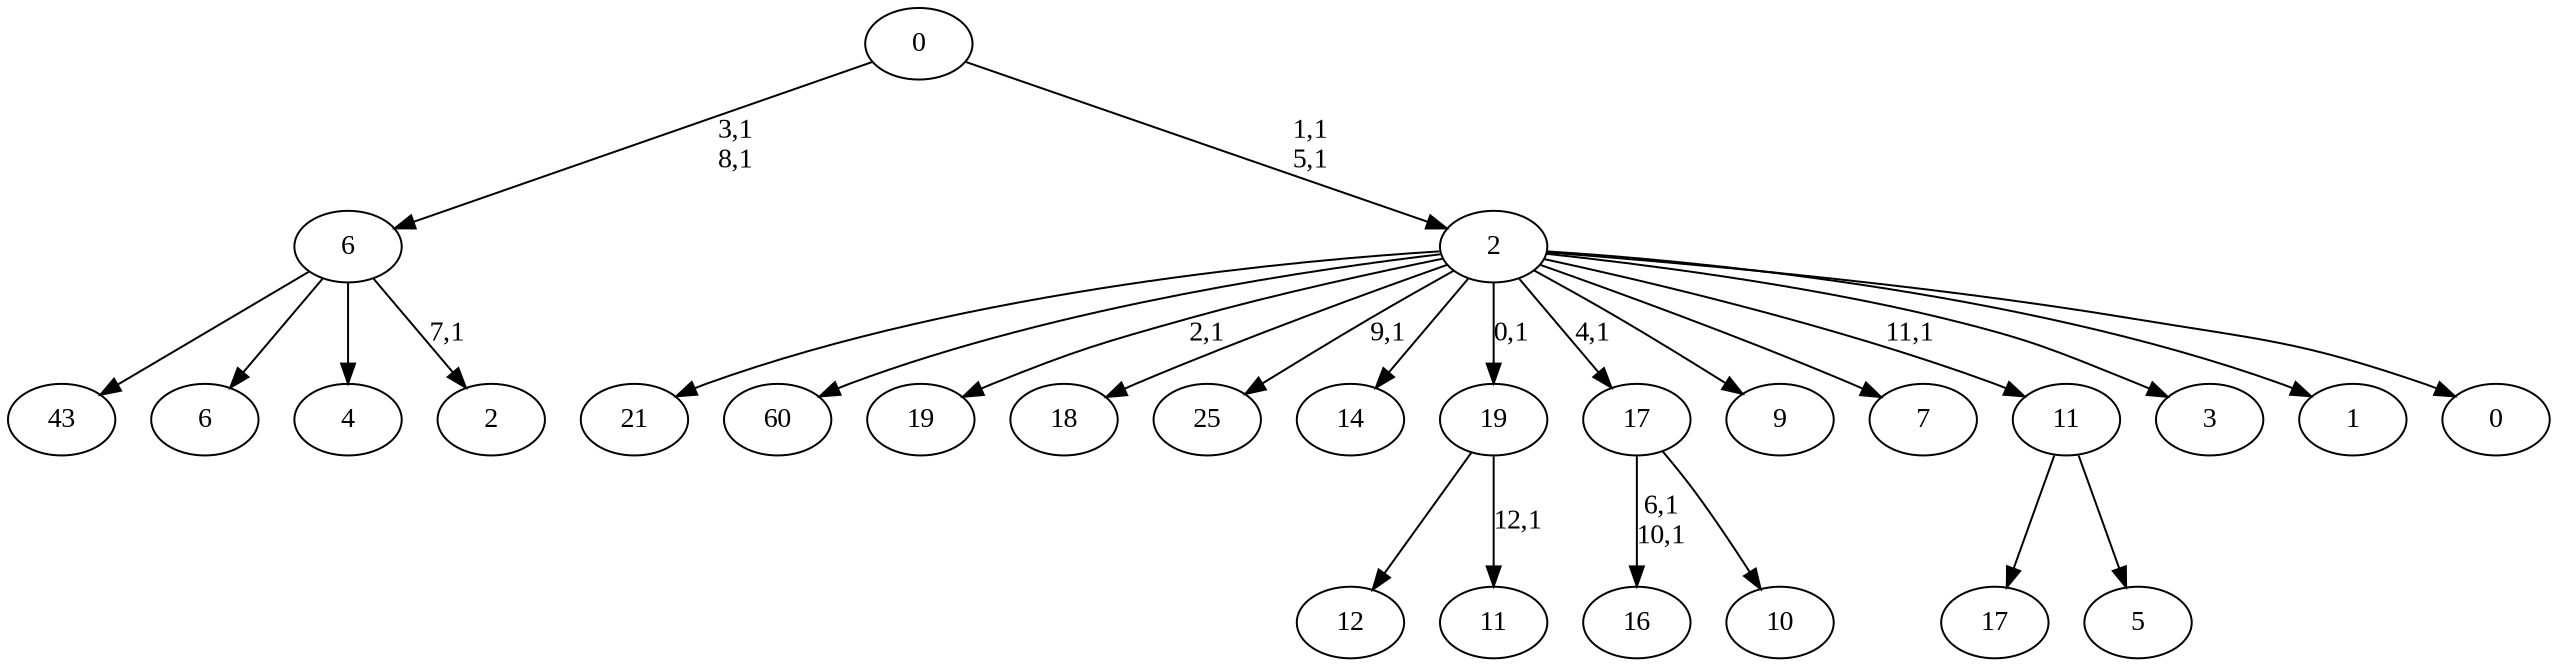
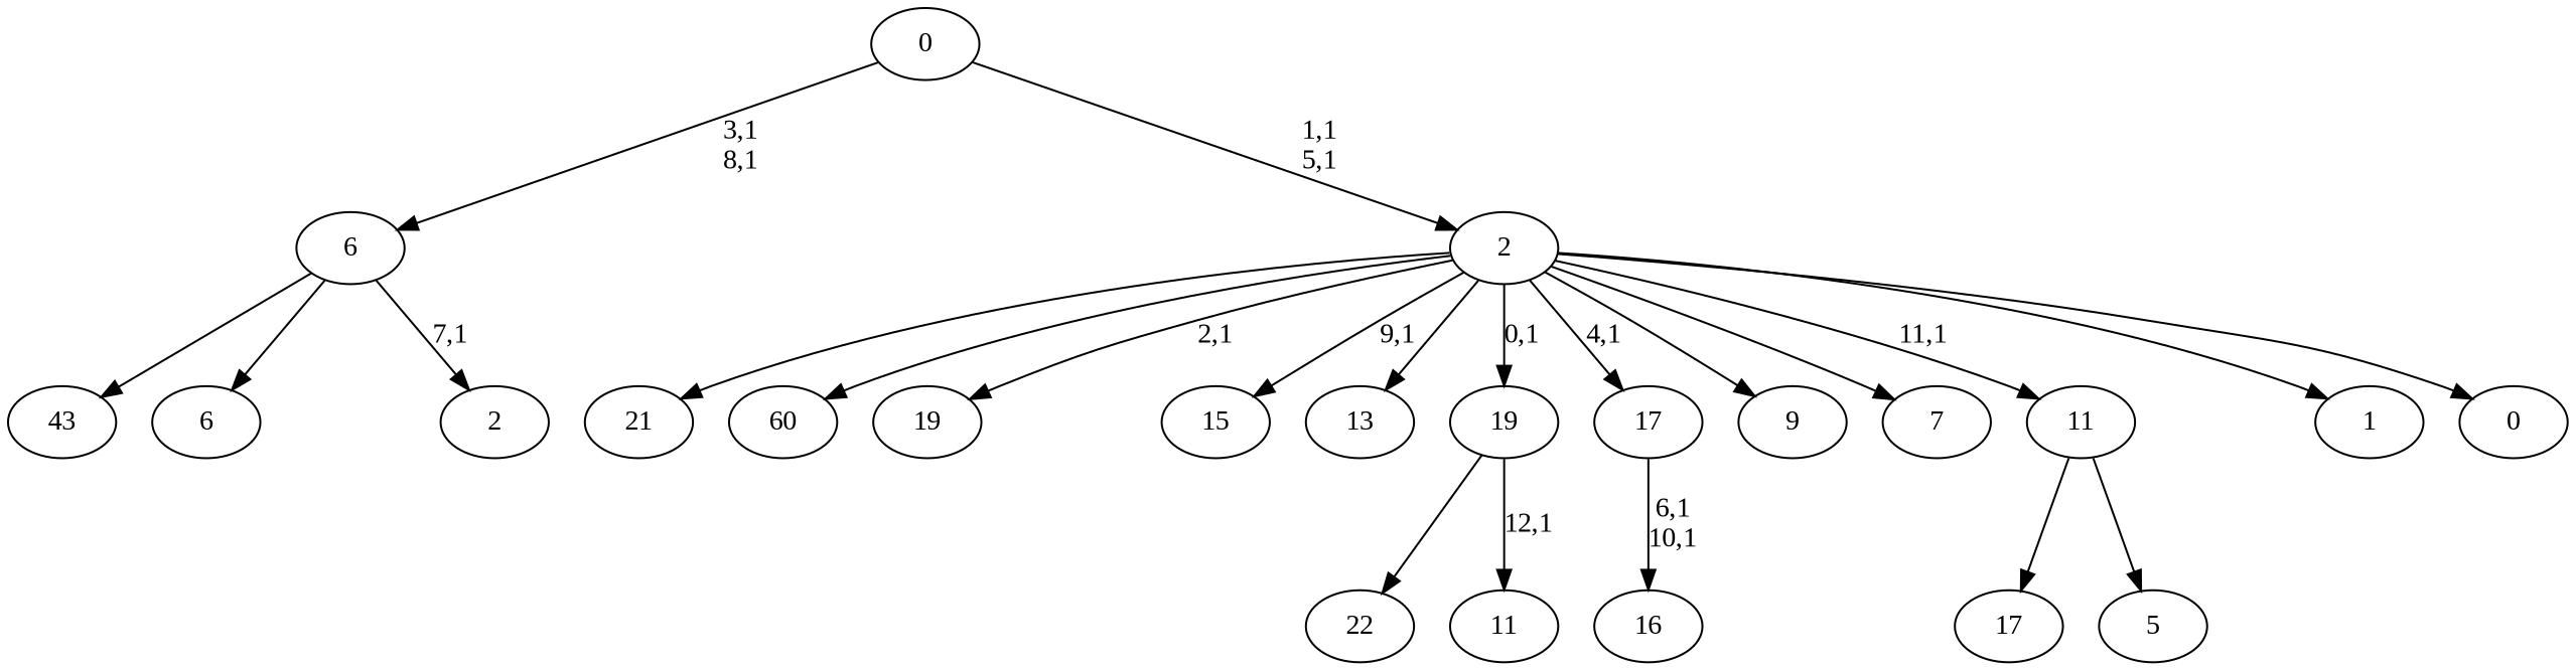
  digraph {
    fontname="Liberation Serif"
    node [fontname="Liberation Serif"]
    edge [fontname="Liberation Serif"]
    n1 [label=21]
    n2 [label=60]
    n3 [label=19]
-   n4 [label=18]
    n5 [label=17]
    n6 [label=16]
-   n7 [label=25]
-   n8 [label=14]
+   n7 [label=15]
+   n8 [label=13]
    n9 [label=43]
-   n10 [label=12]
+   n10 [label=22]
    n11 [label=11]
    19
-   n13 [label=10]
    17
    n15 [label=9]
    n16 [label=7]
    n17 [label=6]
    n18 [label=5]
    11
-   n20 [label=4]
-   n21 [label=3]
    n22 [label=2]
    6
    n24 [label=1]
    n25 [label=0]
    2
    0
    19 -> n10
    19 -> n11 [label="12,1"]
    17 -> n6 [label="6,1\n10,1"]
-   17 -> n13
    11 -> n5
    11 -> n18
    6 -> n9
    6 -> n17
-   6 -> n20
    6 -> n22 [label="7,1"]
    2 -> n1
    2 -> n2
    2 -> n3 [label="2,1"]
-   2 -> n4
    2 -> n7 [label="9,1"]
    2 -> n8
    2 -> 19 [label="0,1"]
    2 -> 17 [label="4,1"]
    2 -> n15
    2 -> n16
    2 -> 11 [label="11,1"]
-   2 -> n21
    2 -> n24
    2 -> n25
    0 -> 6 [label="3,1\n8,1"]
    0 -> 2 [label="1,1\n5,1"]
  }
